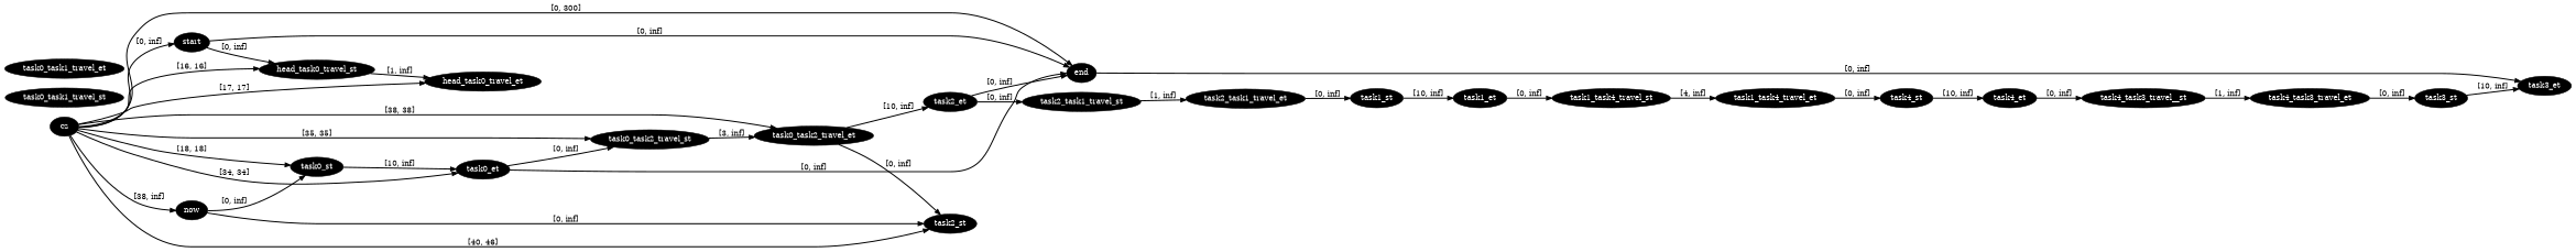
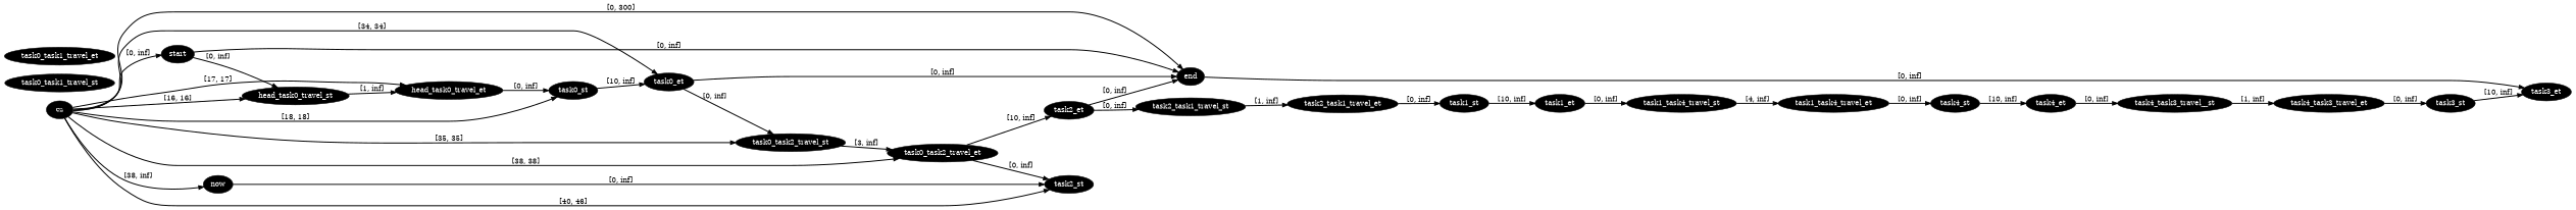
  digraph {
    rankdir=LR
    node [fillcolor=black fontcolor=white style=filled]
    edge [color=black penwidth=2]
    n1 [label=cz]
    n2 [label=start]
    n3 [label=now]
    n4 [label=end]
    n5 [label=head_task0_travel_st]
    n6 [label=head_task0_travel_et]
    n7 [label=task0_st]
    n8 [label=task0_et]
    n9 [label=task2_st]
    n10 [label=task0_task2_travel_st]
    n11 [label=task0_task2_travel_et]
    n12 [label=task3_et]
    n13 [label=task2_et]
    n14 [label=task2_task1_travel_st]
    n15 [label=task2_task1_travel_et]
    n16 [label=task3_st]
    n17 [label=task0_task1_travel_st]
    n18 [label=task0_task1_travel_et]
    n19 [label=task1_st]
    n20 [label=task1_et]
    n21 [label=task1_task4_travel_st]
    n22 [label=task1_task4_travel_et]
    n23 [label=task4_st]
    n24 [label=task4_et]
    n25 [label=task4_task3_travel__st]
    n26 [label=task4_task3_travel_et]
    n1 -> n2 [label="[0, inf]"]
    n1 -> n3 [label="[38, inf]"]
    n1 -> n4 [label="[0, 300]"]
    n1 -> n5 [label="[16, 16]"]
    n1 -> n6 [label="[17, 17]"]
    n1 -> n7 [label="[18, 18]"]
    n1 -> n8 [label="[34, 34]"]
    n1 -> n9 [label="[40, 46]"]
    n1 -> n10 [label="[35, 35]"]
    n1 -> n11 [label="[38, 38]"]
    n2 -> n4 [label="[0, inf]"]
    n2 -> n5 [label="[0, inf]"]
    n3 -> n9 [label="[0, inf]"]
    n4 -> n12 [label="[0, inf]"]
    n5 -> n6 [label="[1, inf]"]
-   n3 -> n7 [label="[0, inf]"]
+   n6 -> n7 [label="[0, inf]"]
    n7 -> n8 [label="[10, inf]"]
    n8 -> n4 [label="[0, inf]"]
    n8 -> n10 [label="[0, inf]"]
    n10 -> n11 [label="[3, inf]"]
    n11 -> n9 [label="[0, inf]"]
    n11 -> n13 [label="[10, inf]"]
    n13 -> n4 [label="[0, inf]"]
    n13 -> n14 [label="[0, inf]"]
    n14 -> n15 [label="[1, inf]"]
    n15 -> n19 [label="[0, inf]"]
    n16 -> n12 [label="[10, inf]"]
    n19 -> n20 [label="[10, inf]"]
    n20 -> n21 [label="[0, inf]"]
    n21 -> n22 [label="[4, inf]"]
    n22 -> n23 [label="[0, inf]"]
    n23 -> n24 [label="[10, inf]"]
    n24 -> n25 [label="[0, inf]"]
    n25 -> n26 [label="[1, inf]"]
    n26 -> n16 [label="[0, inf]"]
  }
